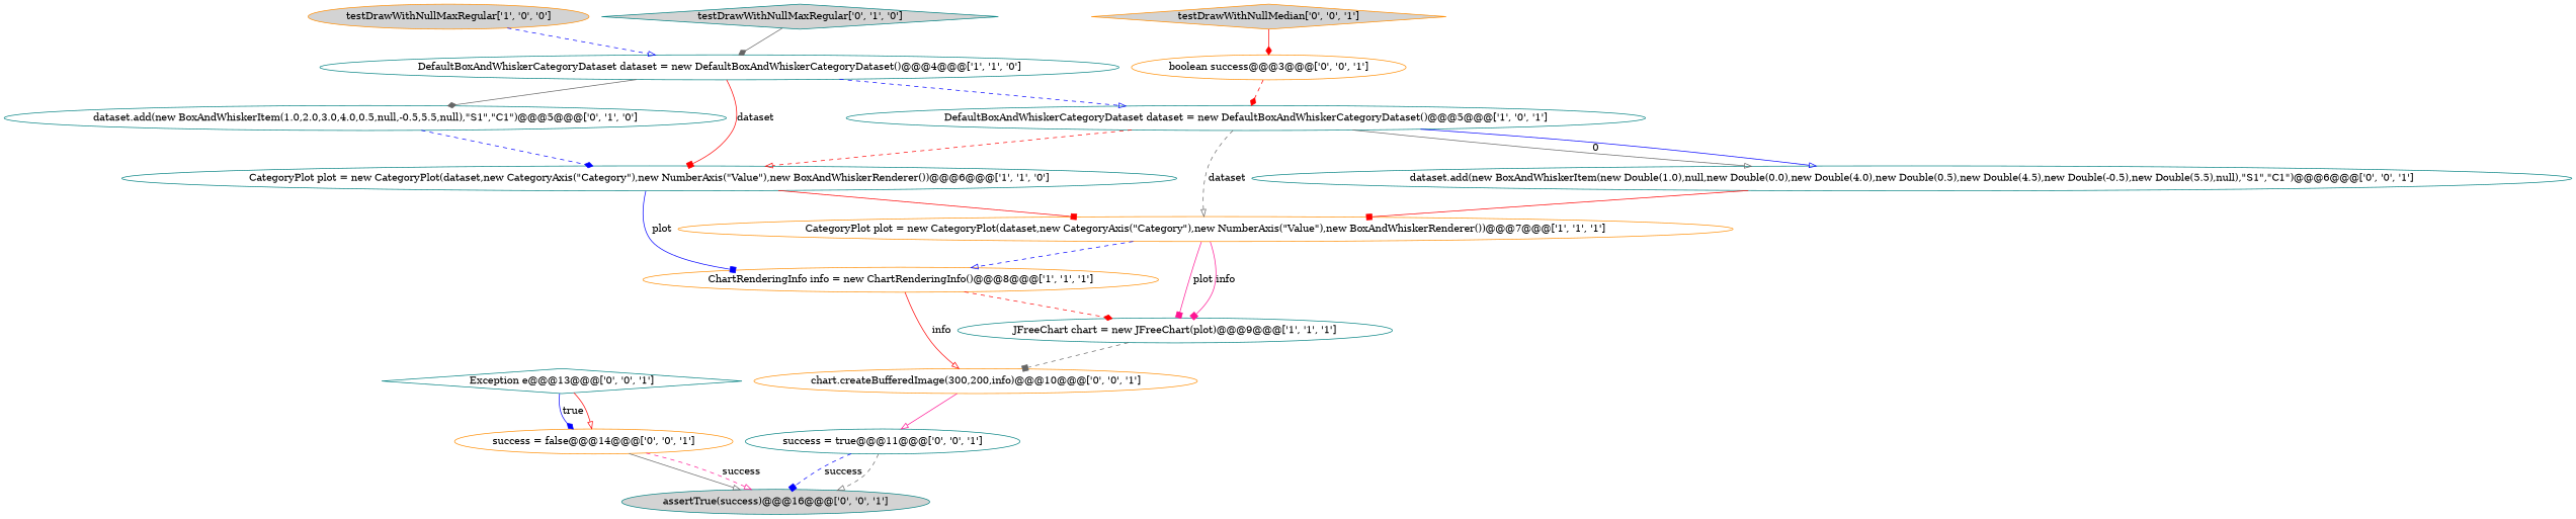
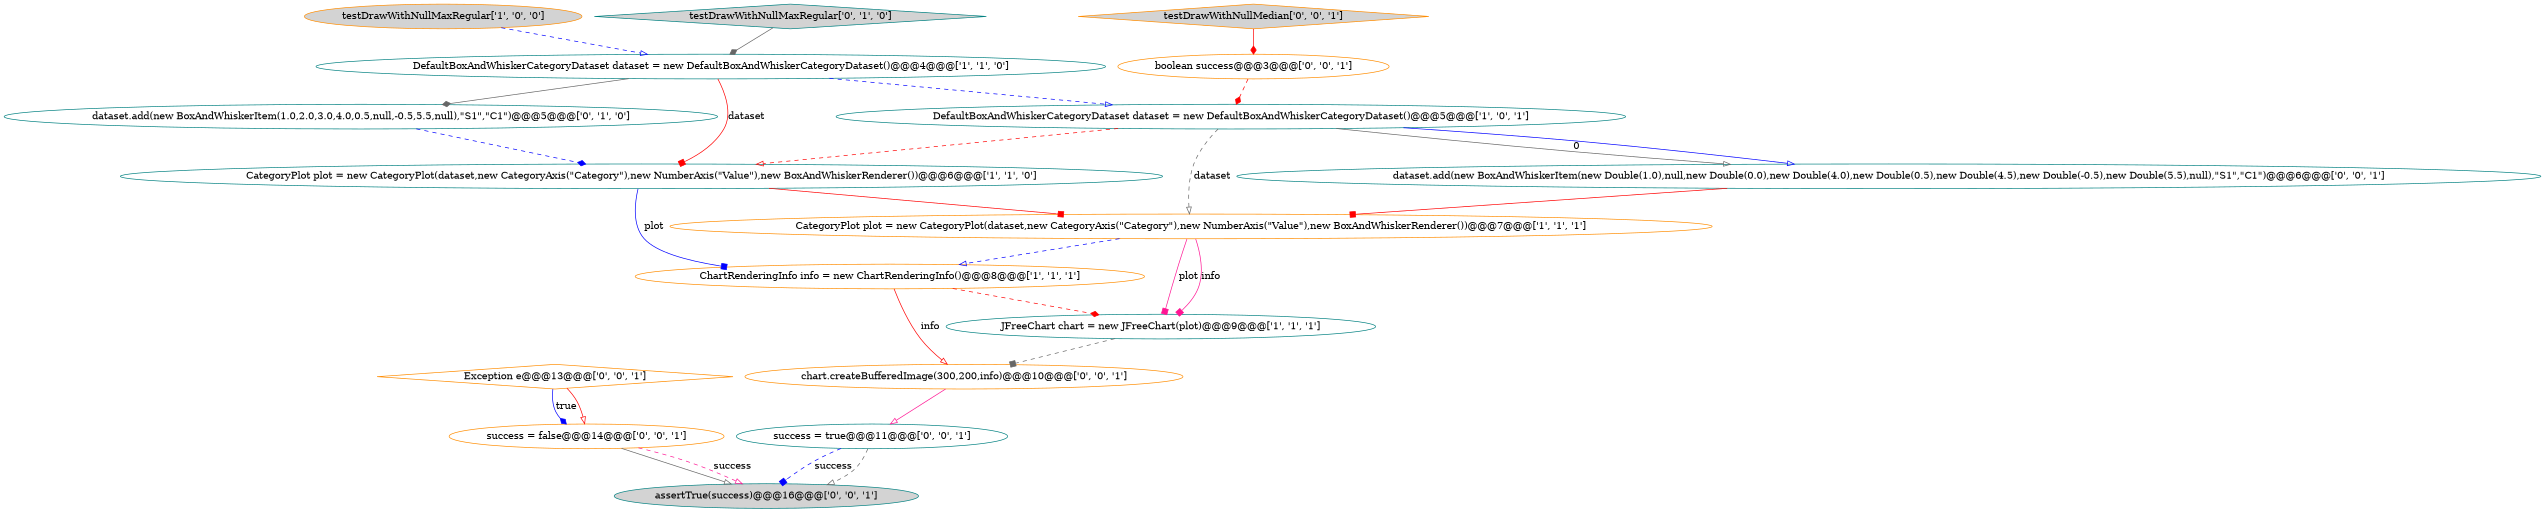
  digraph {
    node [color=teal fillcolor=white shape=ellipse style=filled]
    edge [arrowhead=onormal color=red style=solid]
    n1 [label="DefaultBoxAndWhiskerCategoryDataset dataset = new DefaultBoxAndWhiskerCategoryDataset()@@@5@@@['1', '0', '1']"]
    n2 [label="dataset.add(new BoxAndWhiskerItem(new Double(1.0),null,new Double(0.0),new Double(4.0),new Double(0.5),new Double(4.5),new Double(-0.5),new Double(5.5),null),\"S1\",\"C1\")@@@6@@@['0', '0', '1']"]
    n3 [label="CategoryPlot plot = new CategoryPlot(dataset,new CategoryAxis(\"Category\"),new NumberAxis(\"Value\"),new BoxAndWhiskerRenderer())@@@6@@@['1', '1', '0']"]
    n4 [color=darkorange label="CategoryPlot plot = new CategoryPlot(dataset,new CategoryAxis(\"Category\"),new NumberAxis(\"Value\"),new BoxAndWhiskerRenderer())@@@7@@@['1', '1', '1']"]
    n5 [color=darkorange label="ChartRenderingInfo info = new ChartRenderingInfo()@@@8@@@['1', '1', '1']"]
    n6 [label="JFreeChart chart = new JFreeChart(plot)@@@9@@@['1', '1', '1']"]
-   n7 [label="Exception e@@@13@@@['0', '0', '1']" shape=diamond]
+   n7 [color=darkorange label="Exception e@@@13@@@['0', '0', '1']" shape=diamond]
    n8 [color=darkorange label="success = false@@@14@@@['0', '0', '1']"]
    n9 [fillcolor=lightgray label="assertTrue(success)@@@16@@@['0', '0', '1']"]
    n10 [color=darkorange label="chart.createBufferedImage(300,200,info)@@@10@@@['0', '0', '1']"]
    n11 [label="success = true@@@11@@@['0', '0', '1']"]
    n12 [color=darkorange fillcolor=lightgray label="testDrawWithNullMaxRegular['1', '0', '0']"]
    n13 [label="DefaultBoxAndWhiskerCategoryDataset dataset = new DefaultBoxAndWhiskerCategoryDataset()@@@4@@@['1', '1', '0']"]
    n14 [label="dataset.add(new BoxAndWhiskerItem(1.0,2.0,3.0,4.0,0.5,null,-0.5,5.5,null),\"S1\",\"C1\")@@@5@@@['0', '1', '0']"]
    n15 [fillcolor=lightgray label="testDrawWithNullMaxRegular['0', '1', '0']" shape=diamond]
    n16 [color=darkorange fillcolor=lightgray label="testDrawWithNullMedian['0', '0', '1']" shape=diamond]
    n17 [color=darkorange label="boolean success@@@3@@@['0', '0', '1']"]
    n1 -> n2 [color=gray40 label=0]
    n1 -> n2 [color=blue]
    n1 -> n3 [style=dashed]
    n1 -> n4 [color=gray40 label=dataset style=dashed]
    n2 -> n4 [arrowhead=box]
    n3 -> n4 [arrowhead=box]
    n3 -> n5 [arrowhead=box color=blue label=plot]
    n4 -> n5 [color=blue style=dashed]
    n4 -> n6 [arrowhead=box color=deeppink label=plot]
    n4 -> n6 [arrowhead=box color=deeppink label=info]
    n5 -> n6 [arrowhead=diamond style=dashed]
    n5 -> n10 [label=info]
    n6 -> n10 [arrowhead=box color=gray40 style=dashed]
    n7 -> n8 [arrowhead=diamond color=blue label=true]
    n7 -> n8
    n8 -> n9 [color=gray40]
    n8 -> n9 [color=deeppink label=success style=dashed]
    n10 -> n11 [color=deeppink]
    n11 -> n9 [arrowhead=box color=blue label=success style=dashed]
    n11 -> n9 [color=gray40 style=dashed]
    n12 -> n13 [color=blue style=dashed]
    n13 -> n1 [color=blue style=dashed]
    n13 -> n3 [arrowhead=box label=dataset]
    n13 -> n14 [arrowhead=diamond color=gray40]
    n14 -> n3 [arrowhead=diamond color=blue style=dashed]
    n15 -> n13 [arrowhead=diamond color=gray40]
    n16 -> n17 [arrowhead=diamond]
    n17 -> n1 [arrowhead=diamond style=dashed]
  }
